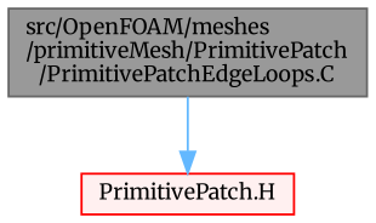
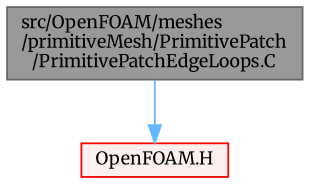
  digraph {
    fontname=Merriweather
    node [fontname=Merriweather fontsize=10 shape=box style=filled]
    n1 [color=gray40 fillcolor=grey60 fontcolor=black height=0.2 label="src/OpenFOAM/meshes\l/primitiveMesh/PrimitivePatch\l/PrimitivePatchEdgeLoops.C" width=0.4]
-   n2 [color=red fillcolor="#FFF0F0" height=0.2 label="PrimitivePatch.H" width=0.4]
+   n2 [color=red fillcolor="#FFF0F0" height=0.2 label="OpenFOAM.H" width=0.4]
    n1 -> n2 [color=steelblue1 fontname=Merriweather fontsize=10 labelfontname=Helvetica labelfontsize=10 style=solid]
  }
